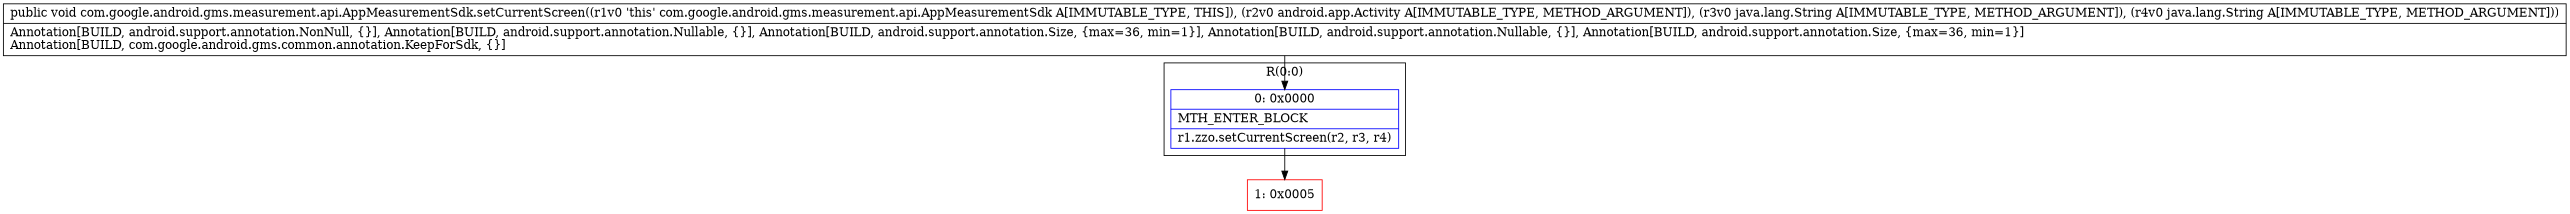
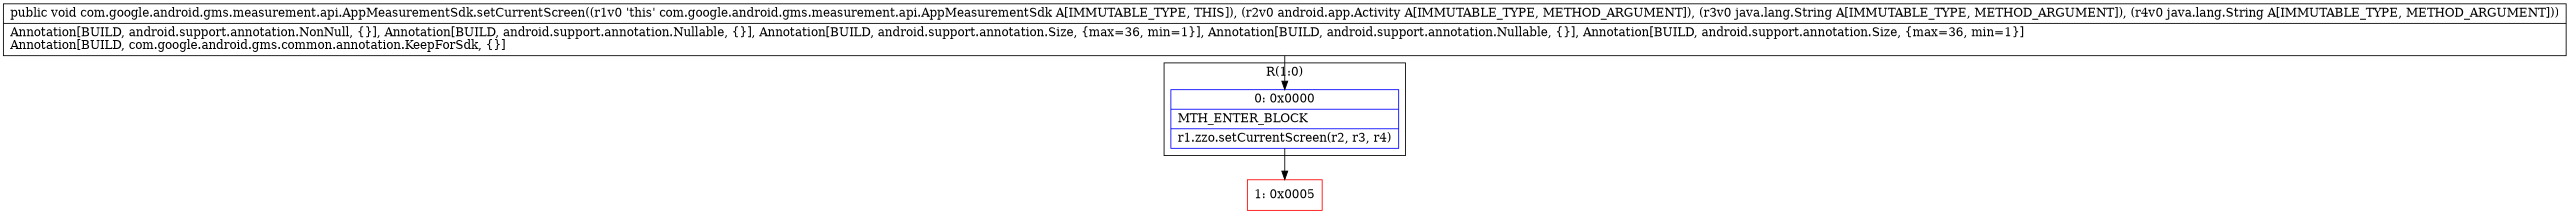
  digraph {
    node [shape=record]
    n1 [color=blue label="{0\:\ 0x0000|MTH_ENTER_BLOCK\l|r1.zzo.setCurrentScreen(r2, r3, r4)\l}"]
    n2 [color=red label="{1\:\ 0x0005}"]
    n3 [label="{public void com.google.android.gms.measurement.api.AppMeasurementSdk.setCurrentScreen((r1v0 'this' com.google.android.gms.measurement.api.AppMeasurementSdk A[IMMUTABLE_TYPE, THIS]), (r2v0 android.app.Activity A[IMMUTABLE_TYPE, METHOD_ARGUMENT]), (r3v0 java.lang.String A[IMMUTABLE_TYPE, METHOD_ARGUMENT]), (r4v0 java.lang.String A[IMMUTABLE_TYPE, METHOD_ARGUMENT]))  | Annotation[BUILD, android.support.annotation.NonNull, \{\}], Annotation[BUILD, android.support.annotation.Nullable, \{\}], Annotation[BUILD, android.support.annotation.Size, \{max=36, min=1\}], Annotation[BUILD, android.support.annotation.Nullable, \{\}], Annotation[BUILD, android.support.annotation.Size, \{max=36, min=1\}]\lAnnotation[BUILD, com.google.android.gms.common.annotation.KeepForSdk, \{\}]\l}"]
    subgraph cluster_1 {
-     label="R(0:0)"
+     label="R(1:0)"
      n1
    }
    n1 -> n2
    n3 -> n1
  }
